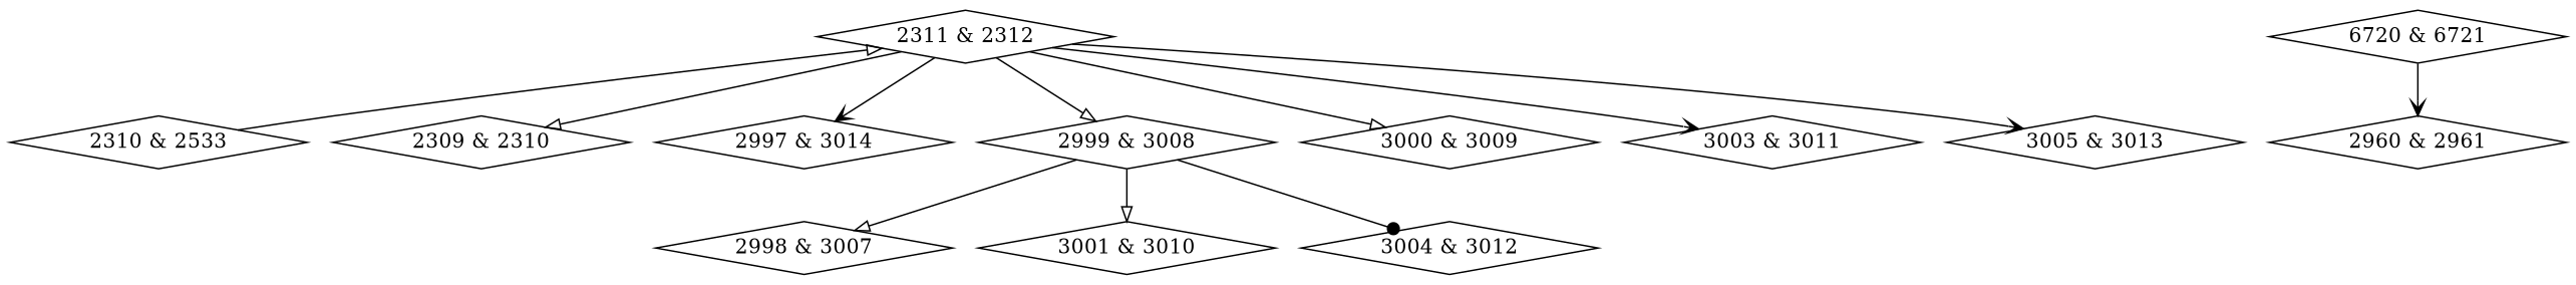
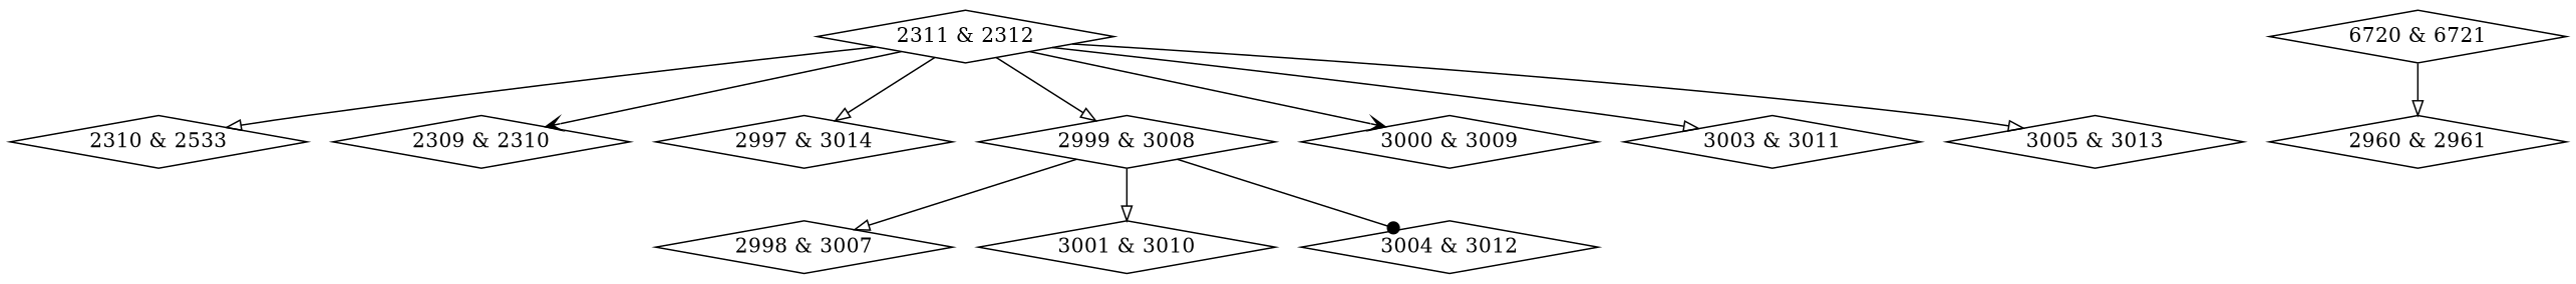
  digraph {
    node [shape=diamond]
    edge [arrowhead=onormal]
    n1 [label="2309 & 2310"]
    n2 [label="2310 & 2533"]
    n3 [label="2311 & 2312"]
    n4 [label="2997 & 3014"]
    n5 [label="2999 & 3008"]
    n6 [label="3000 & 3009"]
    n7 [label="3003 & 3011"]
    n8 [label="3005 & 3013"]
    n9 [label="2998 & 3007"]
    n10 [label="3001 & 3010"]
    n11 [label="3004 & 3012"]
    n12 [label="2960 & 2961"]
    n13 [label="6720 & 6721"]
-   n3 -> n1
-   n2 -> n3
-   n3 -> n4 [arrowhead=vee]
+   n3 -> n1 [arrowhead=vee]
+   n3 -> n2
+   n3 -> n4
    n3 -> n5
-   n3 -> n6
-   n3 -> n7 [arrowhead=vee]
-   n3 -> n8 [arrowhead=vee]
+   n3 -> n6 [arrowhead=vee]
+   n3 -> n7
+   n3 -> n8
    n5 -> n9
    n5 -> n10
    n5 -> n11 [arrowhead=dot]
-   n13 -> n12 [arrowhead=vee]
+   n13 -> n12
  }
